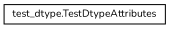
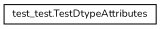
  digraph {
    rankdir=TB
    fontname=Nunito
-   n1 [color=black fillcolor=white fontname=Nunito fontsize=10 height=0.2 label="test_dtype.TestDtypeAttributes" shape=record style=filled width=0.4]
+   n1 [color=black fillcolor=white fontname=Nunito fontsize=10 height=0.2 label="test_test.TestDtypeAttributes" shape=record style=filled width=0.4]
  }
